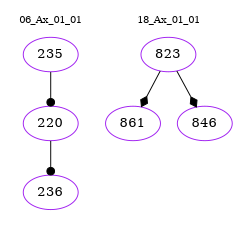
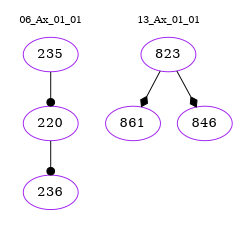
  digraph {
    node [color=purple]
    edge [arrowhead=dot color=black]
    n1 [label=235]
    n2 [label=220]
    n3 [label=236]
    n4 [label=861]
    n5 [label=823]
    n6 [label=846]
    subgraph cluster_1 {
      color=white
      fontsize=10
      label="06_Ax_01_01"
      n1
      n2
      n3
    }
    subgraph cluster_2 {
      color=white
      fontsize=10
-     label="18_Ax_01_01"
+     label="13_Ax_01_01"
      n4
      n5
      n6
    }
    n1 -> n2
    n2 -> n3
    n5 -> n4 [arrowhead=diamond]
    n5 -> n6 [arrowhead=diamond]
  }
